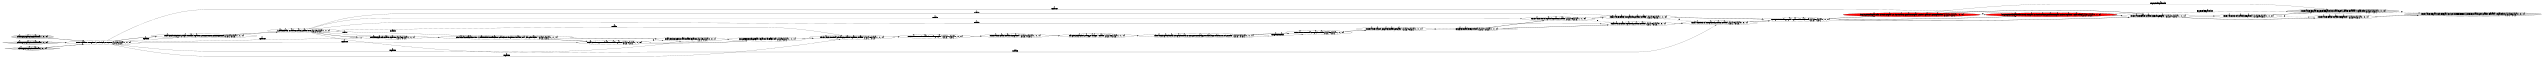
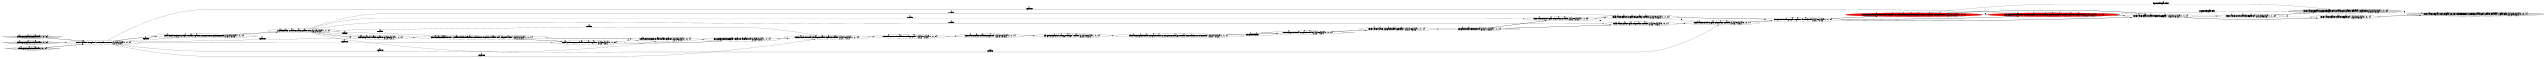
  digraph {
    fontname="DejaVu Serif"
    rankdir=LR
    node [fillcolor=white fontname="DejaVu Serif" shape=ellipse style=filled]
    edge [fontname="DejaVu Serif" style=bold]
    n1 [label="csm.handleNotification(new SSTableAddedNotification(Collections.singleton(sstable),null),cfs.getTracker())@@@7@@@['1', '1', '1']"]
    n2 [label="LocalSessionAccessor.failUnsafe(repairID)@@@8@@@['0', '0', '1']"]
    n3 [label="LocalSessionAccessor.finalizeUnsafe(repairID)@@@8@@@['1', '1', '0']"]
    n4 [label="csm.getForPendingRepair(repairID).forEach(null)@@@9@@@['1', '1', '1']"]
-   n5 [fillcolor=lightgray label="cleanupCompactionFinalized['1', '0', '0']"]
+   n5 [fillcolor=lightgray label="cleanupCompactionFinalized['1', '0', '0']" shape=diamond]
    n6 [label="UUID repairID = registerSession(cfs,true,true)@@@3@@@['1', '1', '1']"]
    n7 [label="Assert.assertNotNull(pendingContains(repairID,sstable))@@@10@@@['1', '1', '1']"]
-   n8 [label="mutateRepaired(sstable,repairID)@@@6@@@['1', '1', '1']" shape=diamond]
+   n8 [label="mutateRepaired(sstable,repairID)@@@6@@@['1', '1', '1']"]
    n9 [fillcolor=red label="long expectedRepairedAt = ActiveRepairService.instance.getParentRepairSession(repairID).repairedAt@@@21@@@['0', '1', '0']"]
    n10 [label="LocalSessionAccessor.prepareUnsafe(repairID,COORDINATOR,PARTICIPANTS)@@@4@@@['1', '1', '1']"]
    n11 [label="Assert.assertTrue(sstable.isRepaired())@@@23@@@['1', '1', '0']"]
    n12 [label="Assert.assertFalse(sstable.isRepaired())@@@22@@@['0', '0', '1']"]
    n13 [fillcolor=lightgray label="Assert.assertEquals(expectedRepairedAt,sstable.getSSTableMetadata().repairedAt)@@@24@@@['1', '1', '0']"]
    n14 [fillcolor=lightgray label="Assert.assertEquals(ActiveRepairService.UNREPAIRED_SSTABLE,sstable.getSSTableMetadata().repairedAt)@@@23@@@['0', '0', '1']"]
    n15 [label="SSTableReader sstable = makeSSTable(true)@@@5@@@['1', '1', '1']"]
    n16 [label="Assert.assertTrue(unrepairedContains(sstable))@@@19@@@['0', '0', '1']"]
    n17 [label="Assert.assertTrue(repairedContains(sstable))@@@18@@@['1', '1', '0']"]
    n18 [label="Assert.assertFalse(repairedContains(sstable))@@@18@@@['0', '0', '1']"]
    n19 [label="Assert.assertFalse(unrepairedContains(sstable))@@@19@@@['1', '1', '0']"]
    n20 [label="csm.getForPendingRepair(repairID).forEach(null)@@@20@@@['1', '1', '1']"]
    n21 [label="Assert.assertTrue(sstable.isPendingRepair())@@@11@@@['1', '1', '1']"]
    n22 [label="Assert.assertFalse(sstable.isPendingRepair())@@@21@@@['1', '1', '1']"]
    n23 [fillcolor=red label="long expectedRepairedAt = ActiveRepairService.instance.getParentRepairSession(repairID).getRepairedAt()@@@21@@@['1', '0', '0']"]
    n24 [label="Assert.assertFalse(sstable.isRepaired())@@@12@@@['1', '1', '1']"]
    n25 [label="cfs.getCompactionStrategyManager().enable()@@@13@@@['1', '1', '1']"]
    n26 [label="AbstractCompactionTask compactionTask = csm.getNextBackgroundTask(FBUtilities.nowInSeconds())@@@14@@@['1', '1', '1']"]
    n27 [fillcolor=lightgray label="cleanupCompactionFinalized['0', '1', '0']" shape=diamond]
-   n28 [label="Assert.assertNotNull(compactionTask)@@@15@@@['1', '1', '1']"]
+   n28 [label="Assert.assertNotNull(compactionTask)@@@15@@@['1', '1', '1']" shape=diamond]
    n29 [label="Assert.assertSame(,compactionTask.getClass())@@@16@@@['1', '1', '1']"]
    n30 [label="compactionTask.execute(null)@@@17@@@['1', '1', '1']" shape=diamond]
    n31 [fillcolor=lightgray label="cleanupCompactionFailed['0', '0', '1']" shape=diamond]
    n1 -> n2
    n1 -> n3
    n2 -> n4
    n3 -> n2 [label=0 style=dashed]
    n3 -> n4
    n4 -> n7
    n5 -> n6
    n6 -> n2 [label=repairID style=solid]
    n6 -> n3 [label=repairID style=solid]
    n6 -> n7 [label=repairID style=solid]
    n6 -> n8 [label=repairID style=solid]
    n6 -> n9 [label=repairID style=solid]
    n6 -> n10 [label=repairID style=solid]
    n6 -> n10
    n7 -> n21
    n8 -> n1
    n9 -> n13 [label=expectedRepairedAt style=solid]
    n9 -> n22
    n10 -> n15
    n11 -> n12 [label=0 style=dashed]
    n11 -> n13
    n12 -> n14
    n13 -> n14 [label=0 style=dashed]
    n15 -> n1 [label=sstable style=solid]
    n15 -> n7 [label=sstable style=solid]
    n15 -> n8
    n15 -> n8 [label=sstable style=solid]
    n15 -> n16 [label=sstable style=solid]
    n15 -> n17 [label=sstable style=solid]
    n15 -> n18 [label=sstable style=solid]
    n15 -> n19 [label=sstable style=solid]
    n16 -> n20
    n17 -> n18 [label=0 style=dashed]
    n17 -> n19
    n18 -> n16
    n19 -> n16 [label=0 style=dashed]
    n19 -> n20
    n20 -> n9
    n20 -> n22
    n20 -> n23
    n21 -> n24
    n22 -> n11
    n22 -> n12
    n23 -> n9 [label=0 style=dashed]
    n23 -> n13 [label=expectedRepairedAt style=solid]
    n23 -> n22
    n24 -> n25
    n25 -> n26
    n26 -> n28 [label=compactionTask style=solid]
    n26 -> n28
    n27 -> n6
    n28 -> n29
    n29 -> n30
    n30 -> n17
    n30 -> n18
    n31 -> n6
  }
